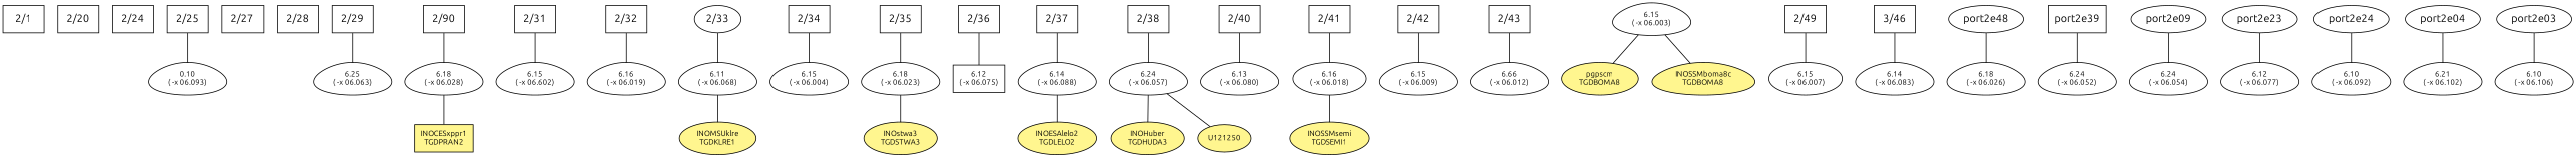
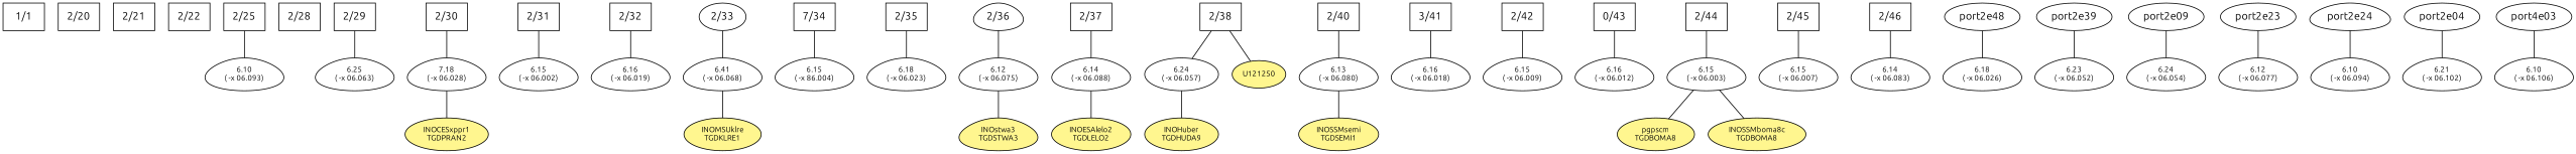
  digraph {
    fontname=Ubuntu
    node [fontname=Ubuntu shape=egg fontsize=10]
    edge [dir=none fontname=Ubuntu]
-   n1 [label="2/1" shape=box fontsize=""]
+   n1 [label="1/1" shape=box fontsize=""]
    n2 [label="2/20" shape=box fontsize=""]
-   n4 [label="2/24" shape=box fontsize=""]
+   n3 [label="2/21" shape=box fontsize=""]
+   n4 [label="2/22" shape=box fontsize=""]
    n5 [label="2/25" shape=box fontsize=""]
-   n6 [label="0.10\n( -x 06.093)"]
-   n7 [label="2/27" shape=box fontsize=""]
+   n6 [label="6.10\n( -x 06.093)"]
    n8 [label="2/28" shape=box fontsize=""]
    n9 [label="2/29" shape=box fontsize=""]
    n10 [label="6.25\n( -x 06.063)"]
-   n11 [label="2/90" shape=box fontsize=""]
-   n12 [label="6.18\n( -x 06.028)"]
-   n13 [fillcolor=khaki1 label="INOCESxppr1\nTGDPRAN2" style=filled shape=box]
+   n11 [label="2/30" shape=box fontsize=""]
+   n12 [label="7.18\n( -x 06.028)"]
+   n13 [fillcolor=khaki1 label="INOCESxppr1\nTGDPRAN2" style=filled shape=""]
    n14 [label="2/31" shape=box fontsize=""]
-   n15 [label="6.15\n( -x 06.602)"]
+   n15 [label="6.15\n( -x 06.002)"]
    n16 [label="2/32" shape=box fontsize=""]
    n17 [label="6.16\n( -x 06.019)"]
    n18 [label="2/33" shape=ellipse fontsize=""]
-   n19 [label="6.11\n( -x 06.068)"]
+   n19 [label="6.41\n( -x 06.068)"]
    n20 [fillcolor=khaki1 label="INOMSUklre\nTGDKLRE1" style=filled shape=""]
-   n21 [label="2/34" shape=box fontsize=""]
-   n22 [label="6.15\n( -x 06.004)"]
+   n21 [label="7/34" shape=box fontsize=""]
+   n22 [label="6.15\n( -x 86.004)"]
    n23 [label="2/35" shape=box fontsize=""]
    n24 [label="6.18\n( -x 06.023)"]
-   n25 [label="2/36" shape=box fontsize=""]
-   n26 [label="6.12\n( -x 06.075)" shape=box]
-   n27 [fillcolor=khaki1 label="INOstwa3\nTGDSTWA3" style=filled shape=""]
+   n25 [label="2/36" fontsize=""]
+   n26 [label="6.12\n( -x 06.075)"]
+   n27 [fillcolor=khaki1 label="INOstwa3\nTGDSTWA3" style=filled]
    n28 [label="2/37" shape=box fontsize=""]
    n29 [label="6.14\n( -x 06.088)"]
    n30 [fillcolor=khaki1 label="INOESAlelo2\nTGDLELO2" style=filled shape=""]
    n31 [label="2/38" shape=box fontsize=""]
-   n32 [label="6.24\n( -x 06.057)"]
-   n33 [fillcolor=khaki1 label="INOHuber\nTGDHUDA3" style=filled shape=""]
+   n32 [label="6.24\n( -x 06.057)" shape=ellipse]
+   n33 [fillcolor=khaki1 label="INOHuber\nTGDHUDA9" style=filled shape=""]
    n34 [fillcolor=khaki1 label="U121250\n" style=filled shape=""]
    n35 [label="2/40" shape=box fontsize=""]
    n36 [label="6.13\n( -x 06.080)"]
-   n37 [label="2/41" shape=box fontsize=""]
-   n38 [label="6.16\n( -x 06.018)" shape=ellipse]
+   n37 [label="3/41" shape=box fontsize=""]
+   n38 [label="6.16\n( -x 06.018)"]
    n39 [fillcolor=khaki1 label="INOSSMsemi\nTGDSEMI1" style=filled shape=""]
    n40 [label="2/42" shape=box fontsize=""]
    n41 [label="6.15\n( -x 06.009)"]
-   n42 [label="2/43" shape=box fontsize=""]
-   n43 [label="6.66\n( -x 06.012)"]
+   n42 [label="0/43" shape=box fontsize=""]
+   n43 [label="6.16\n( -x 06.012)"]
+   n44 [label="2/44" shape=box fontsize=""]
    n45 [label="6.15\n( -x 06.003)"]
    n46 [fillcolor=khaki1 label="pgpscm\nTGDBOMA8" style=filled shape=""]
-   n47 [fillcolor=khaki1 label="INOSSMboma8c\nTGDBOMA8" style=filled]
-   n48 [label="2/49" shape=box fontsize=""]
-   n49 [label="6.15\n( -x 06.007)" shape=ellipse]
-   n50 [label="3/46" shape=box fontsize=""]
+   n47 [fillcolor=khaki1 label="INOSSMboma8c\nTGDBOMA8" style=filled shape=""]
+   n48 [label="2/45" shape=box fontsize=""]
+   n49 [label="6.15\n( -x 06.007)"]
+   n50 [label="2/46" shape=box fontsize=""]
    n51 [label="6.14\n( -x 06.083)"]
    n52 [label="6.18\n( -x 06.026)"]
-   n53 [label="6.24\n( -x 06.052)"]
+   n53 [label="6.23\n( -x 06.052)"]
    n54 [label="6.24\n( -x 06.054)"]
    n55 [label="6.12\n( -x 06.077)"]
-   n56 [label="6.10\n( -x 06.092)"]
+   n56 [label="6.10\n( -x 06.094)"]
    n57 [label="6.21\n( -x 06.102)"]
    n58 [label="6.10\n( -x 06.106)"]
    port2e48 [shape="" fontsize=""]
-   port2e39 [shape=box fontsize=""]
+   port2e39 [shape="" fontsize=""]
    port2e09 [shape="" fontsize=""]
    port2e23 [shape="" fontsize=""]
-   port2e24 [shape="" fontsize=""]
+   port2e24 [fontsize=""]
    port2e04 [shape="" fontsize=""]
-   port2e03 [shape="" fontsize=""]
+   port2e03 [label=port4e03 shape="" fontsize=""]
    n5 -> n6
    n9 -> n10
    n11 -> n12
    n12 -> n13
    n14 -> n15
    n16 -> n17
    n18 -> n19
    n19 -> n20
    n21 -> n22
    n23 -> n24
    n25 -> n26
-   n24 -> n27
+   n26 -> n27
    n28 -> n29
    n29 -> n30
    n31 -> n32
    n32 -> n33
-   n32 -> n34
+   n31 -> n34
    n35 -> n36
    n37 -> n38
-   n38 -> n39
+   n36 -> n39
    n40 -> n41
    n42 -> n43
+   n44 -> n45
    n45 -> n46
    n45 -> n47
    n48 -> n49
    n50 -> n51
    port2e48 -> n52
    port2e39 -> n53
    port2e09 -> n54
    port2e23 -> n55
    port2e24 -> n56
    port2e04 -> n57
    port2e03 -> n58
  }
